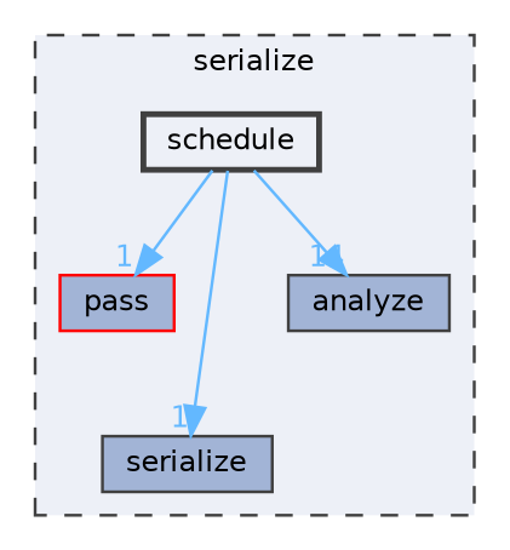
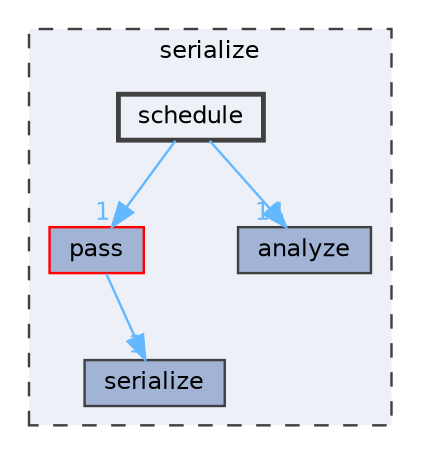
  digraph {
    compound=true
    node [color=grey25 fillcolor="#a2b4d6" fontname=Helvetica fontsize=10 shape=box style=filled]
    edge [color=steelblue1 fontcolor=steelblue1 fontname=Helvetica fontsize=10 headlabel=1 labeldistance=1.5 labelfontname=Helvetica labelfontsize=10]
    n1 [color=red height=0.2 label=pass width=0.4]
    n2 [height=0.2 label=serialize width=0.4]
    n3 [height=0.2 label=analyze width=0.4]
    n4 [fillcolor="#edf0f7" height=0.2 label=schedule style="filled,bold" width=0.4]
    subgraph cluster_1 {
      bgcolor="#edf0f7"
      fontname=Helvetica
      fontsize=10
      label=serialize
      pencolor=grey25
      style="filled,dashed"
      n1
      n2
      n3
      n4
    }
    n4 -> n1
-   n4 -> n2
+   n1 -> n2
    n4 -> n3 [headlabel=14]
  }
